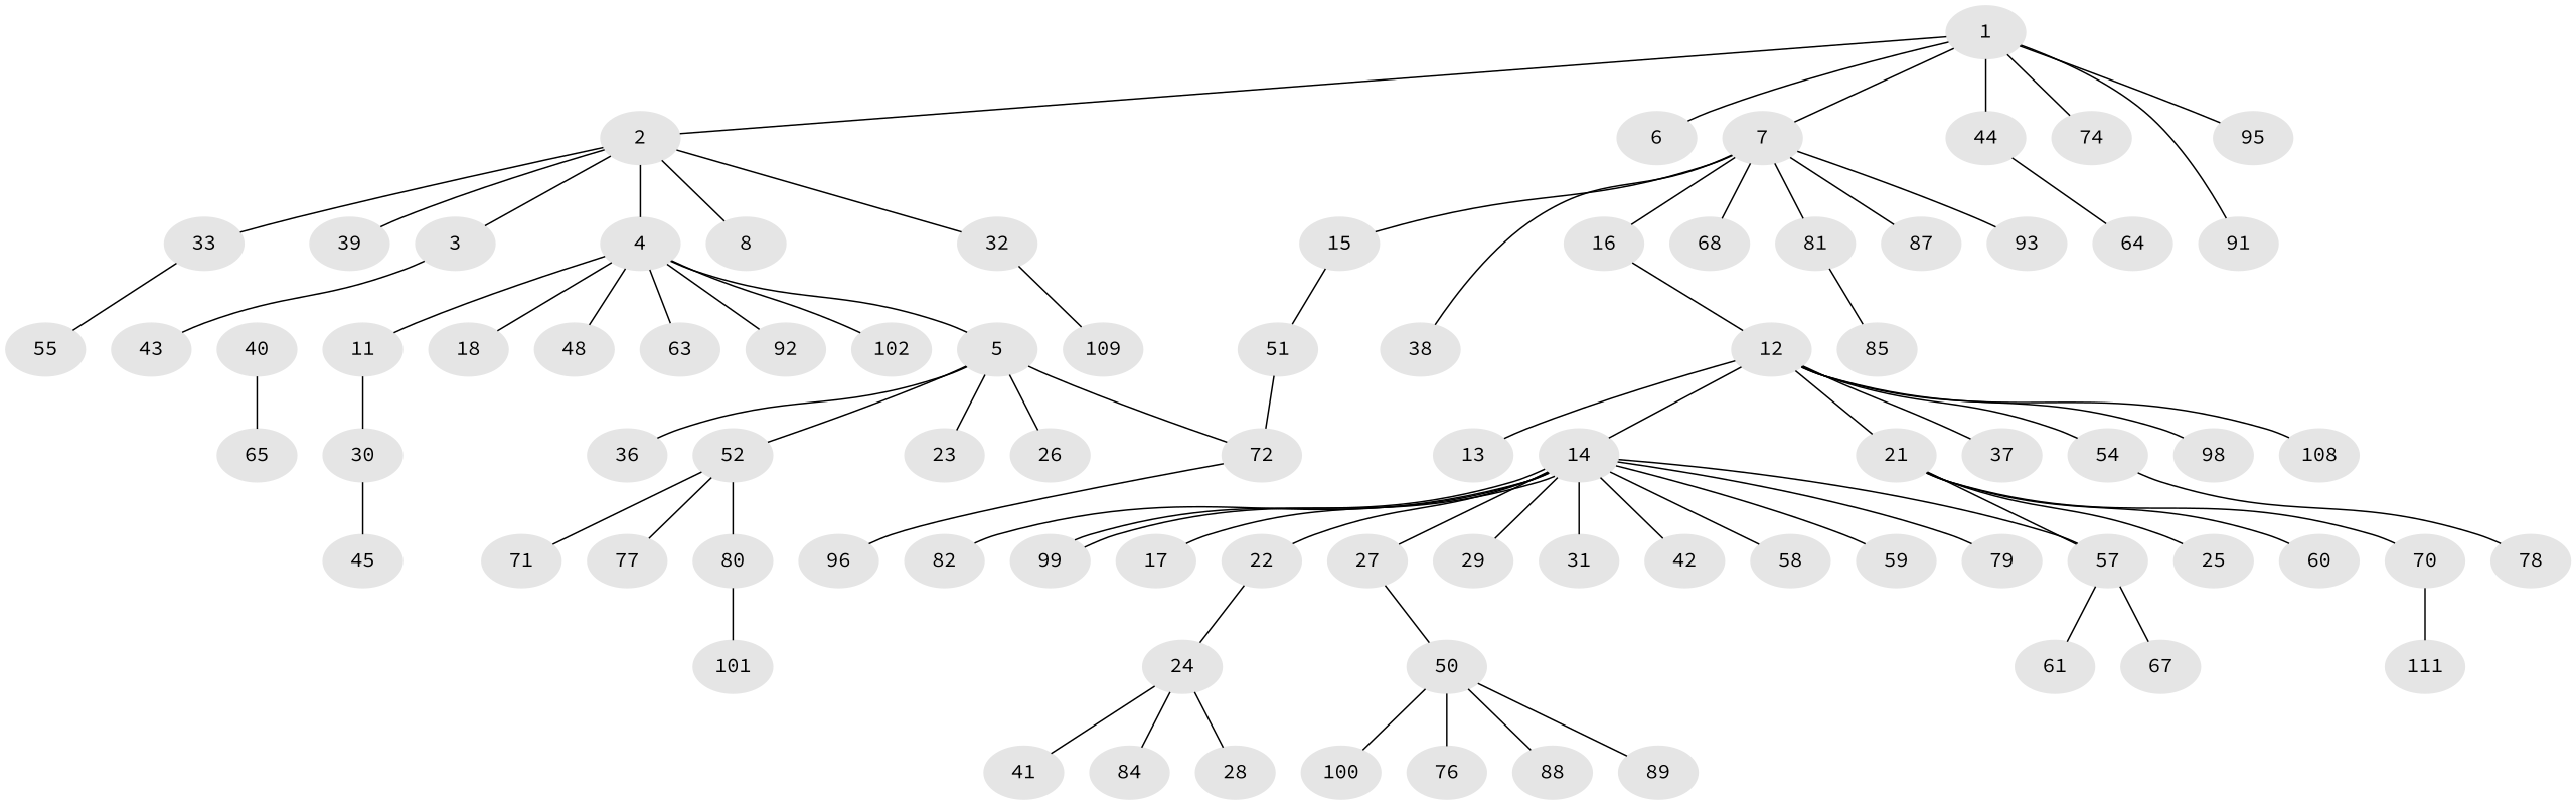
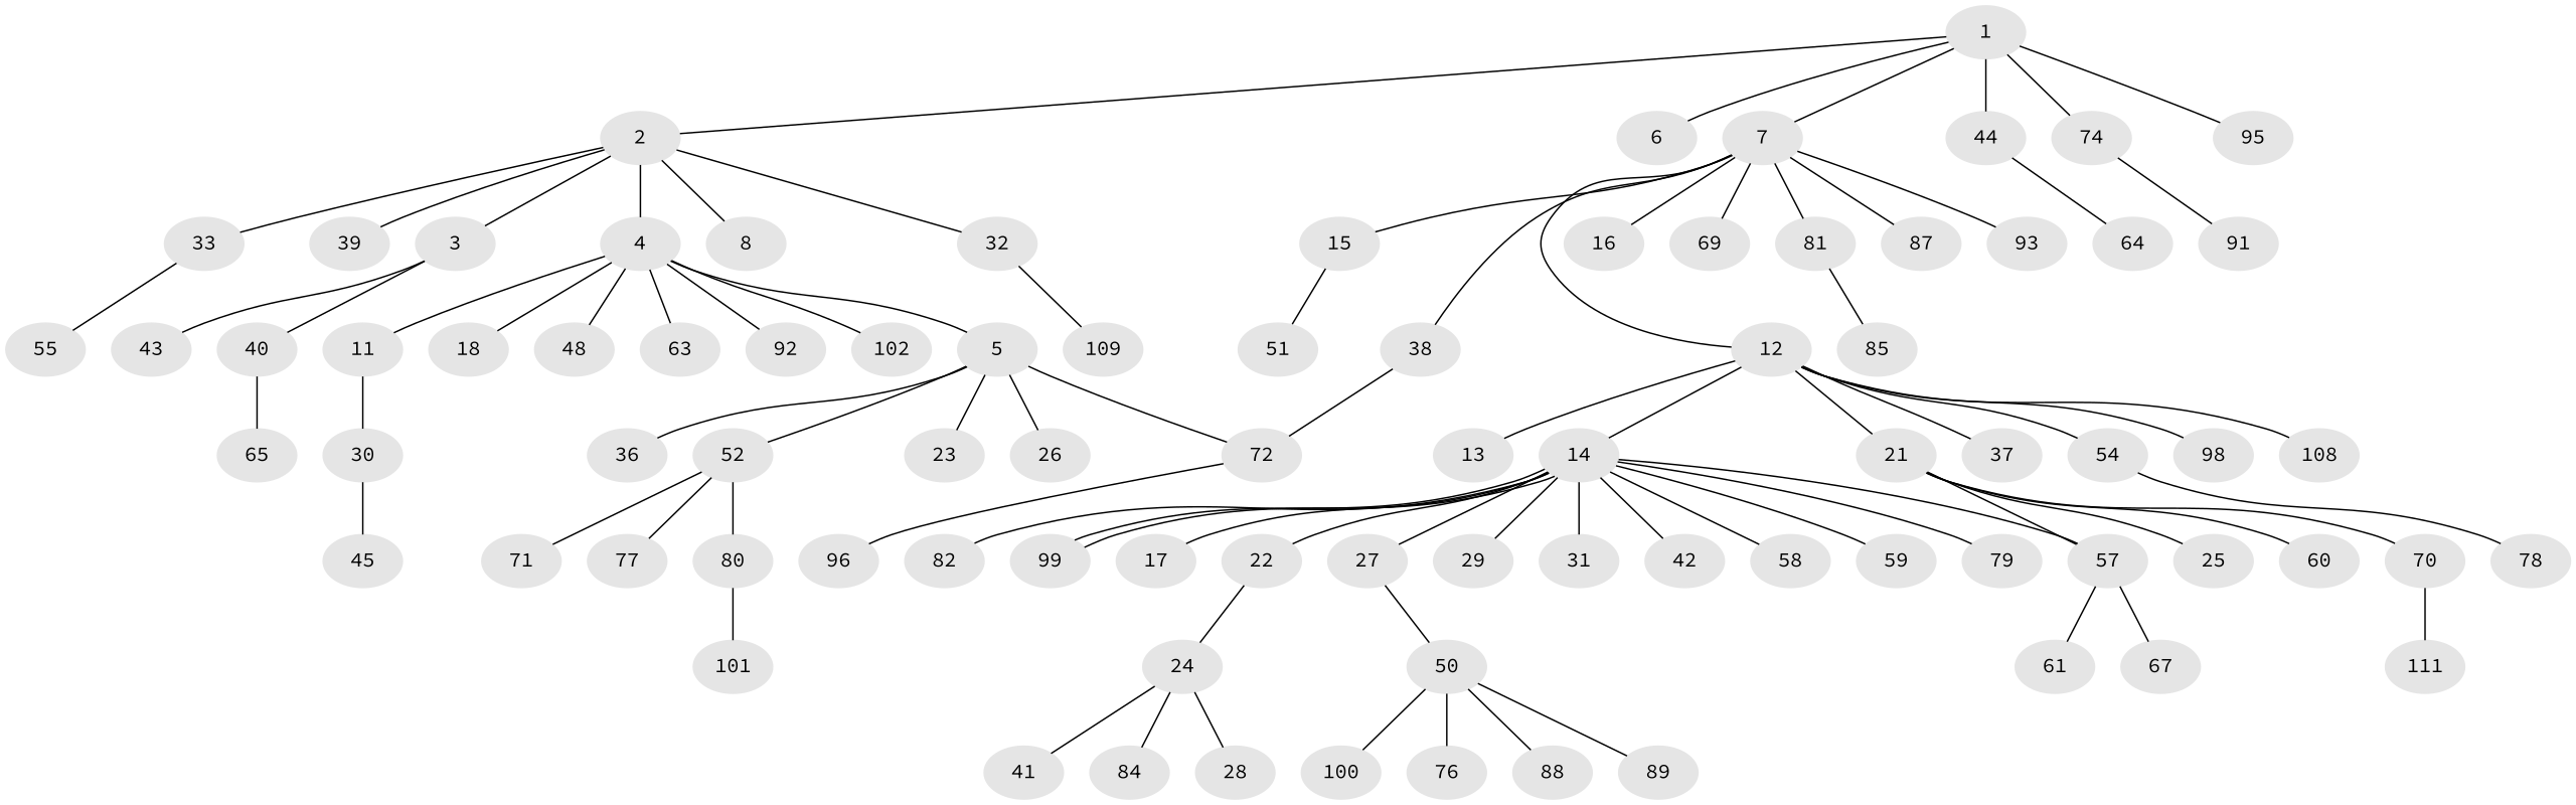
  graph {
    fontname="Source Code Pro"
    node [color=gray90 fontname="Source Code Pro" style=filled]
    edge [fontname="Source Code Pro"]
    1 [super="+47"]
    2 [super="+19"]
    6
    7 [super="+20"]
    44 [super="+103"]
    74
    91
    95
    3 [super="+10"]
    4 [super="+9"]
    8
    32 [super="+104"]
    33 [super="+46"]
    39
    12 [super="+35"]
    15
    16
    38 [super="+107"]
-   68 [super="+75"]
+   68 [super="+75" label=69]
    81
    87
    93
    64
    40 [super="+83"]
    43
    5 [super="+34"]
    11
    18
    48
    63
    92
    102
    109
    55
    65 [super="+105"]
    23
    26
    36
    52 [super="+69"]
    72 [super="+94"]
    30 [super="+49"]
    71
    77
    80 [super="+90"]
    57 [super="+73"]
    61
    67
    13
    14 [super="+53"]
    21 [super="+110"]
    37
    54
    98
    108
    51
    85
    45
    17 [super="+56"]
    22
    27
    29
    31
    42
    58
    59
    79
    82 [super="+86"]
    99 [super="+106"]
    25
    60
    70 [super="+97"]
    78
    24
    50 [super="+62"]
    111
    28
    41 [super="+66"]
    84
    76
    88
    89
    100
    96
    101
    1 -- 2
    1 -- 6
    1 -- 7
    1 -- 44
    1 -- 74
-   1 -- 91
+   74 -- 91
    1 -- 95
    2 -- 3
    2 -- 4
    2 -- 8
    2 -- 32
    2 -- 33
    2 -- 39
-   16 -- 12
+   7 -- 12
    7 -- 15
    7 -- 16
    7 -- 38
    7 -- 68
    7 -- 81
    7 -- 87
    7 -- 93
    44 -- 64
+   3 -- 40
    3 -- 43
    4 -- 5
    4 -- 11
    4 -- 18
    4 -- 48
    4 -- 63
    4 -- 92
    4 -- 102
    32 -- 109
    33 -- 55
    12 -- 13
    12 -- 14
    12 -- 21
    12 -- 37
    12 -- 54
    12 -- 98
    12 -- 108
    15 -- 51
    81 -- 85
    40 -- 65
    5 -- 23
    5 -- 26
    5 -- 36
    5 -- 52
    5 -- 72
    11 -- 30
    52 -- 71
    52 -- 77
    52 -- 80
    72 -- 96
    30 -- 45
    80 -- 101
    57 -- 61
    57 -- 67
    14 -- 57
    14 -- 17
    14 -- 22
    14 -- 27
    14 -- 29
    14 -- 31
    14 -- 42
    14 -- 58
    14 -- 59
    14 -- 79
    14 -- 82
    14 -- 99
    14 -- 99
    21 -- 57
    21 -- 25
    21 -- 60
    21 -- 70
    54 -- 78
-   51 -- 72
+   38 -- 72
    22 -- 24
    27 -- 50
    70 -- 111
    24 -- 28
    24 -- 41
    24 -- 84
    50 -- 76
    50 -- 88
    50 -- 89
    50 -- 100
  }
